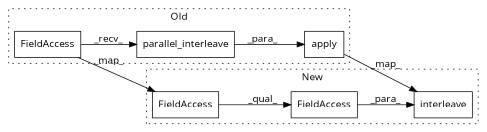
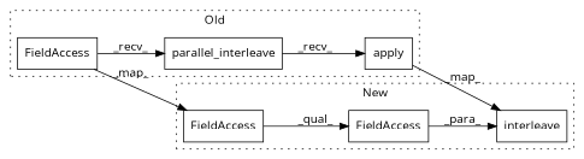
  digraph {
    fontname="Open Sans"
    rankdir=LR
    node [a=32 fontname="Open Sans" l=28 s=9533 shape=box]
    edge [fontname="Open Sans"]
    n1 [l="20,1" label=parallel_interleave s="9523,9577"]
    n2 [l="6,1" label=apply s="9488,9578"]
    n3 [a=22 label=FieldAccess s=9494]
    n4 [l="11,1" label=interleave s="9487,9570"]
    n5 [a=22 l=37 label=FieldAccess]
    n6 [a=22 label=FieldAccess]
    subgraph cluster_1 {
      label=Old
      style=dotted
      n1
      n2
      n3
    }
    subgraph cluster_2 {
      label=New
      style=dotted
      n4
      n5
      n6
    }
-   n1 -> n2 [label=_para_]
+   n1 -> n2 [label=_recv_]
    n2 -> n4 [label=_map_]
    n3 -> n1 [label=_recv_]
    n3 -> n6 [label=_map_]
    n5 -> n4 [label=_para_]
    n6 -> n5 [label=_qual_]
  }
